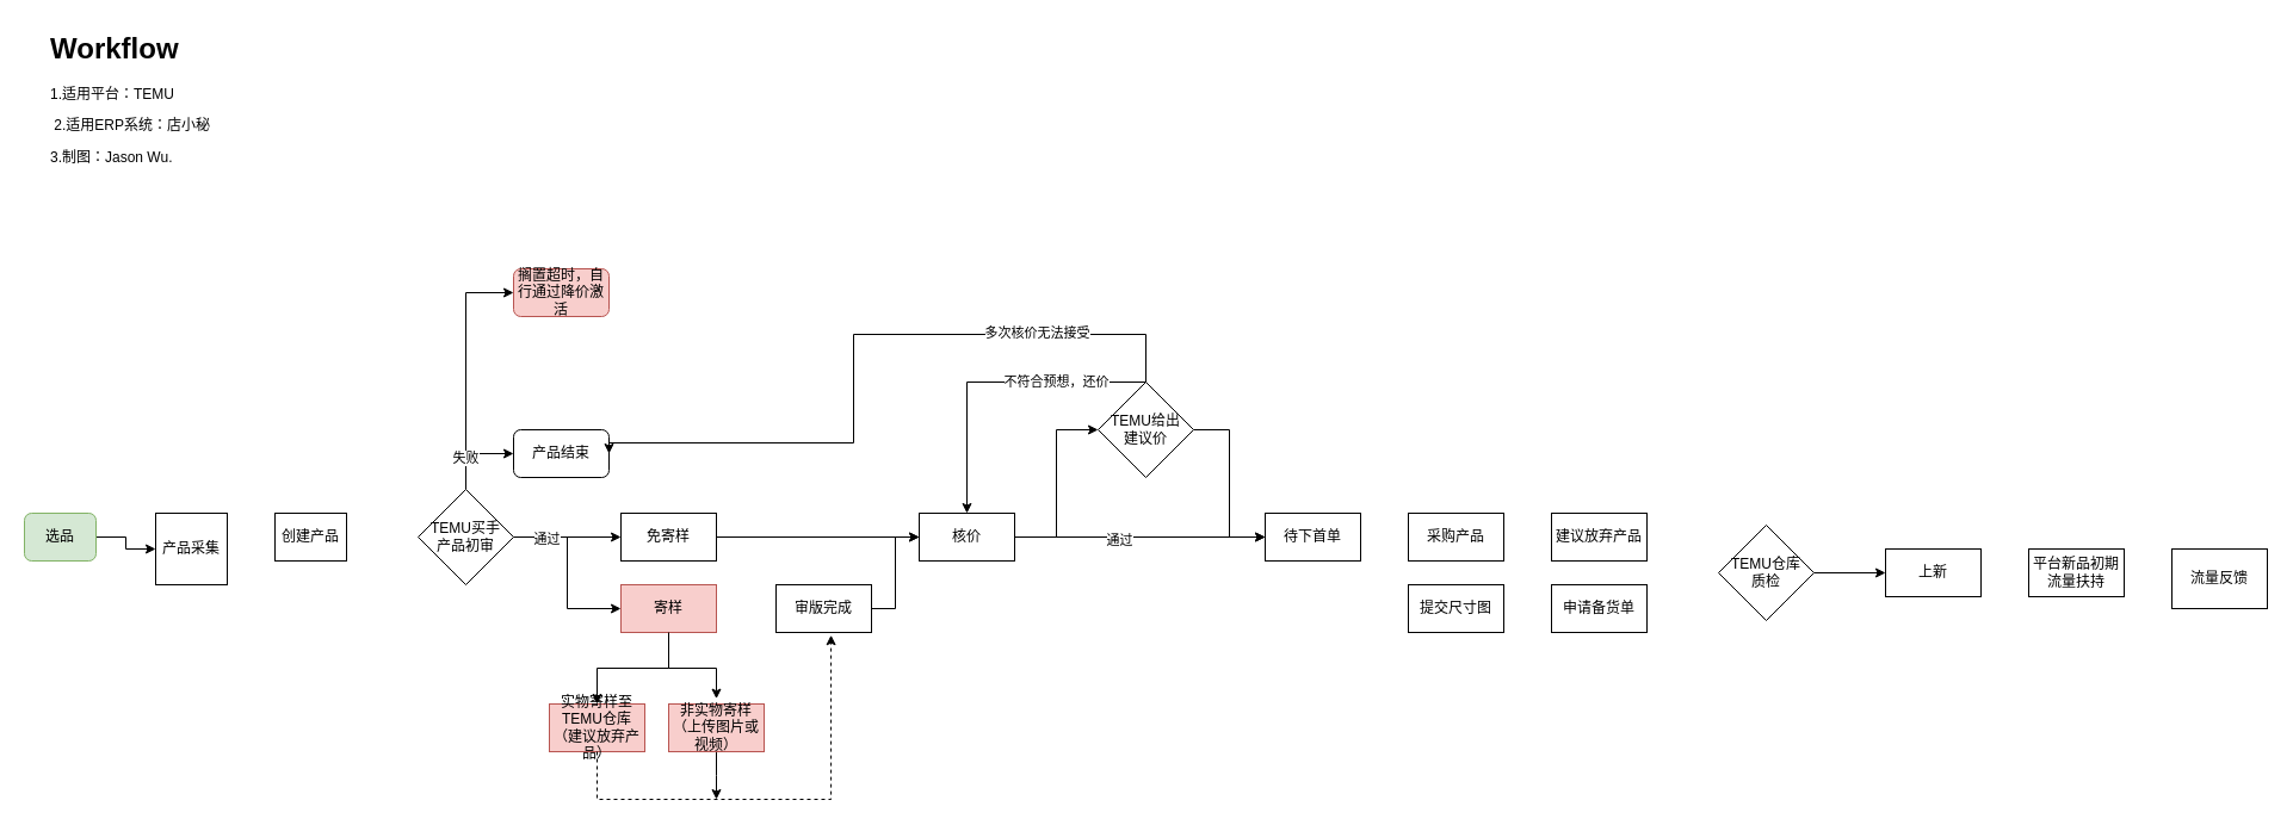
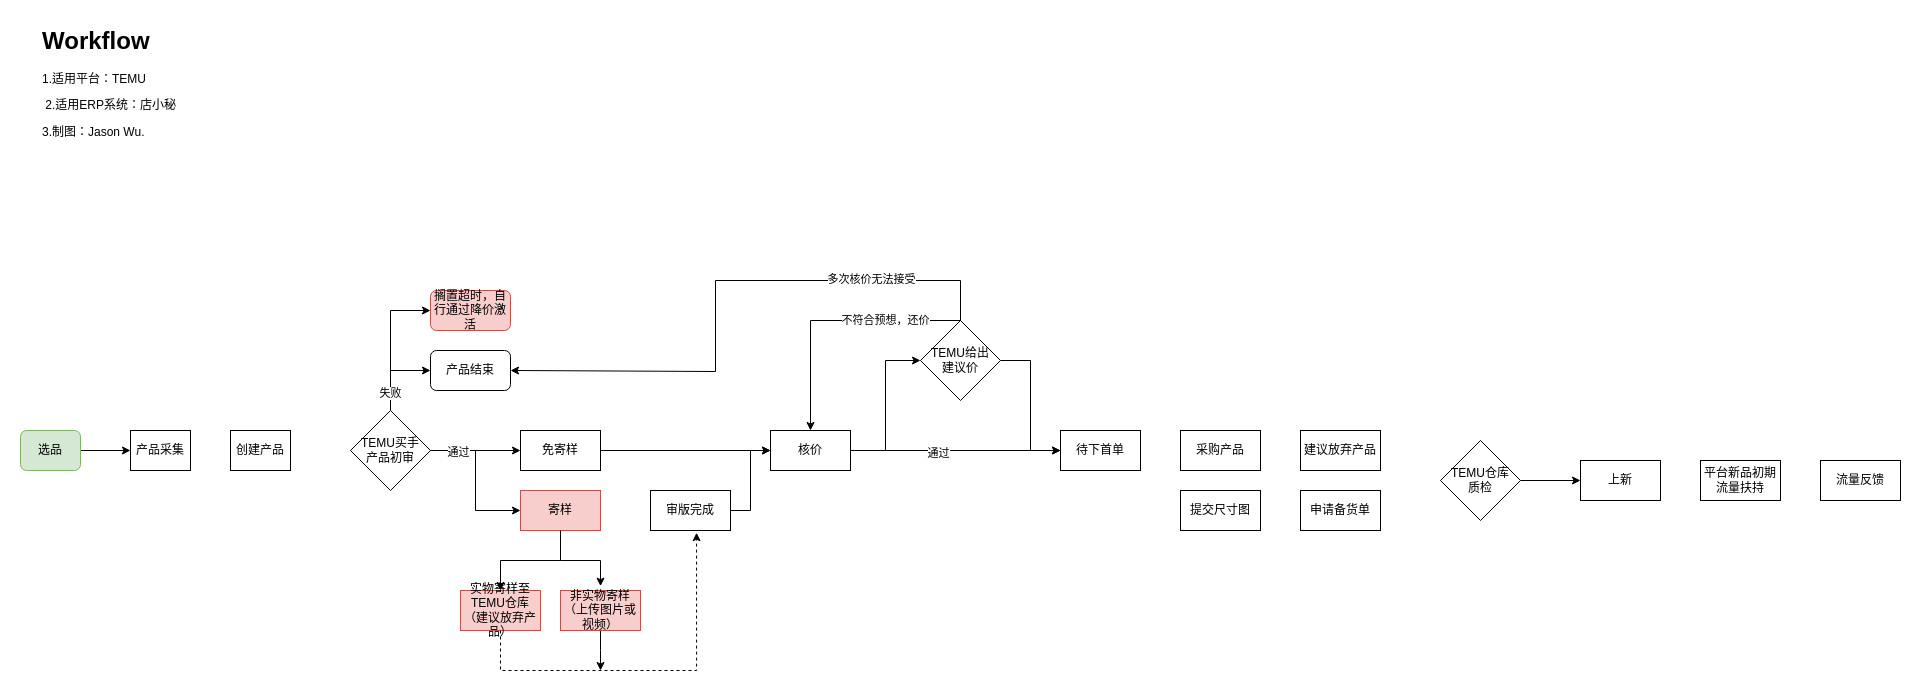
  <mxCell id="0" />
  <mxCell id="1" parent="0" />
  <mxCell id="2" style="edgeStyle=orthogonalEdgeStyle;rounded=0;orthogonalLoop=1;jettySize=auto;html=1;exitX=1;exitY=0.5;exitDx=0;exitDy=0;entryX=0;entryY=0.5;entryDx=0;entryDy=0;" edge="1" parent="1" source="3" target="12"><mxGeometry relative="1" as="geometry" /></mxCell>
  <mxCell id="3" value="选品" style="rounded=1;whiteSpace=wrap;html=1;fillColor=#d5e8d4;strokeColor=#82b366;" parent="1" vertex="1"><mxGeometry x="20" y="430" width="60" height="40" as="geometry" /></mxCell>
  <mxCell id="4" value="&lt;h1 style=&quot;margin-top: 0px;&quot;&gt;Workflow&lt;/h1&gt;&lt;p&gt;1.适用平台：TEMU&lt;/p&gt;&lt;p&gt;&amp;nbsp;&lt;span style=&quot;background-color: initial;&quot;&gt;2.适用ERP系统：店小秘&lt;/span&gt;&lt;/p&gt;&lt;p&gt;&lt;span style=&quot;background-color: initial;&quot;&gt;3.制图：Jason Wu.&lt;/span&gt;&lt;/p&gt;" style="text;html=1;whiteSpace=wrap;overflow=hidden;rounded=0;" parent="1" vertex="1"><mxGeometry x="40" y="20" width="280" height="120" as="geometry" /></mxCell>
  <mxCell id="5" style="edgeStyle=orthogonalEdgeStyle;rounded=0;orthogonalLoop=1;jettySize=auto;html=1;entryX=0;entryY=0.5;entryDx=0;entryDy=0;" edge="1" parent="1" source="11" target="14"><mxGeometry relative="1" as="geometry" /></mxCell>
  <mxCell id="6" style="edgeStyle=orthogonalEdgeStyle;rounded=0;orthogonalLoop=1;jettySize=auto;html=1;exitX=0.5;exitY=0;exitDx=0;exitDy=0;entryX=0;entryY=0.5;entryDx=0;entryDy=0;" edge="1" parent="1" source="11" target="15"><mxGeometry relative="1" as="geometry" /></mxCell>
  <mxCell id="7" value="失败" style="edgeLabel;html=1;align=center;verticalAlign=middle;resizable=0;points=[];" vertex="1" connectable="0" parent="6"><mxGeometry x="-0.737" y="1" relative="1" as="geometry"><mxPoint as="offset" /></mxGeometry></mxCell>
  <mxCell id="8" style="edgeStyle=orthogonalEdgeStyle;rounded=0;orthogonalLoop=1;jettySize=auto;html=1;entryX=0;entryY=0.5;entryDx=0;entryDy=0;" edge="1" parent="1" source="11" target="17"><mxGeometry relative="1" as="geometry" /></mxCell>
  <mxCell id="9" style="edgeStyle=orthogonalEdgeStyle;rounded=0;orthogonalLoop=1;jettySize=auto;html=1;entryX=0;entryY=0.5;entryDx=0;entryDy=0;" edge="1" parent="1" source="11" target="19"><mxGeometry relative="1" as="geometry" /></mxCell>
  <mxCell id="10" value="通过" style="edgeLabel;html=1;align=center;verticalAlign=middle;resizable=0;points=[];" vertex="1" connectable="0" parent="9"><mxGeometry x="-0.64" y="-1" relative="1" as="geometry"><mxPoint as="offset" /></mxGeometry></mxCell>
  <mxCell id="11" value="TEMU买手&lt;div&gt;产品初审&lt;/div&gt;" style="rhombus;whiteSpace=wrap;html=1;" vertex="1" parent="1"><mxGeometry x="350" y="410" width="80" height="80" as="geometry" /></mxCell>
- <mxCell id="12" value="产品采集" style="rounded=0;whiteSpace=wrap;html=1;" vertex="1" parent="1"><mxGeometry x="130" y="430" width="60" height="60" as="geometry" /></mxCell>
+ <mxCell id="12" value="产品采集" style="rounded=0;whiteSpace=wrap;html=1;" vertex="1" parent="1"><mxGeometry x="130" y="430" width="60" height="40" as="geometry" /></mxCell>
  <mxCell id="13" value="创建产品" style="rounded=0;whiteSpace=wrap;html=1;" vertex="1" parent="1"><mxGeometry x="230" y="430" width="60" height="40" as="geometry" /></mxCell>
- <mxCell id="14" value="产品结束" style="rounded=1;whiteSpace=wrap;html=1;" vertex="1" parent="1"><mxGeometry x="430" y="360" width="80" height="40" as="geometry" /></mxCell>
- <mxCell id="15" value="搁置超时，自行通过降价激活" style="rounded=1;whiteSpace=wrap;html=1;fillColor=#f8cecc;strokeColor=#b85450;" vertex="1" parent="1"><mxGeometry x="430" y="225" width="80" height="40" as="geometry" /></mxCell>
+ <mxCell id="14" value="产品结束" style="rounded=1;whiteSpace=wrap;html=1;" vertex="1" parent="1"><mxGeometry x="430" y="350" width="80" height="40" as="geometry" /></mxCell>
+ <mxCell id="15" value="搁置超时，自行通过降价激活" style="rounded=1;whiteSpace=wrap;html=1;fillColor=#f8cecc;strokeColor=#b85450;" vertex="1" parent="1"><mxGeometry x="430" y="290" width="80" height="40" as="geometry" /></mxCell>
  <mxCell id="16" style="edgeStyle=orthogonalEdgeStyle;rounded=0;orthogonalLoop=1;jettySize=auto;html=1;" edge="1" parent="1" source="17" target="28"><mxGeometry relative="1" as="geometry" /></mxCell>
  <mxCell id="17" value="免寄样" style="rounded=0;whiteSpace=wrap;html=1;" vertex="1" parent="1"><mxGeometry x="520" y="430" width="80" height="40" as="geometry" /></mxCell>
  <mxCell id="18" style="edgeStyle=orthogonalEdgeStyle;rounded=0;orthogonalLoop=1;jettySize=auto;html=1;entryX=0.5;entryY=0;entryDx=0;entryDy=0;" edge="1" parent="1" source="19" target="22"><mxGeometry relative="1" as="geometry" /></mxCell>
  <mxCell id="19" value="寄样" style="rounded=0;whiteSpace=wrap;html=1;fillColor=#f8cecc;strokeColor=#b85450;" vertex="1" parent="1"><mxGeometry x="520" y="490" width="80" height="40" as="geometry" /></mxCell>
  <mxCell id="20" style="edgeStyle=orthogonalEdgeStyle;rounded=0;orthogonalLoop=1;jettySize=auto;html=1;" edge="1" parent="1" source="21"><mxGeometry relative="1" as="geometry"><mxPoint x="600" y="670" as="targetPoint" /></mxGeometry></mxCell>
  <mxCell id="21" value="非实物寄样（上传图片或视频）" style="rounded=0;whiteSpace=wrap;html=1;fillColor=#f8cecc;strokeColor=#b85450;" vertex="1" parent="1"><mxGeometry x="560" y="590" width="80" height="40" as="geometry" /></mxCell>
  <mxCell id="22" value="实物寄样至TEMU仓库（建议放弃产品）" style="rounded=0;whiteSpace=wrap;html=1;fillColor=#f8cecc;strokeColor=#b85450;" vertex="1" parent="1"><mxGeometry x="460" y="590" width="80" height="40" as="geometry" /></mxCell>
  <mxCell id="23" style="edgeStyle=orthogonalEdgeStyle;rounded=0;orthogonalLoop=1;jettySize=auto;html=1;entryX=0;entryY=0.5;entryDx=0;entryDy=0;" edge="1" parent="1" source="24" target="28"><mxGeometry relative="1" as="geometry" /></mxCell>
  <mxCell id="24" value="审版完成" style="rounded=0;whiteSpace=wrap;html=1;" vertex="1" parent="1"><mxGeometry x="650" y="490" width="80" height="40" as="geometry" /></mxCell>
  <mxCell id="25" style="edgeStyle=orthogonalEdgeStyle;rounded=0;orthogonalLoop=1;jettySize=auto;html=1;entryX=0;entryY=0.5;entryDx=0;entryDy=0;" edge="1" parent="1" source="28" target="31"><mxGeometry relative="1" as="geometry" /></mxCell>
  <mxCell id="26" value="通过" style="edgeLabel;html=1;align=center;verticalAlign=middle;resizable=0;points=[];" vertex="1" connectable="0" parent="25"><mxGeometry x="-0.175" y="-2" relative="1" as="geometry"><mxPoint as="offset" /></mxGeometry></mxCell>
  <mxCell id="27" style="edgeStyle=orthogonalEdgeStyle;rounded=0;orthogonalLoop=1;jettySize=auto;html=1;entryX=0;entryY=0.5;entryDx=0;entryDy=0;" edge="1" parent="1" source="28" target="35"><mxGeometry relative="1" as="geometry" /></mxCell>
  <mxCell id="28" value="核价" style="rounded=0;whiteSpace=wrap;html=1;" vertex="1" parent="1"><mxGeometry x="770" y="430" width="80" height="40" as="geometry" /></mxCell>
  <mxCell id="29" style="edgeStyle=orthogonalEdgeStyle;rounded=0;orthogonalLoop=1;jettySize=auto;html=1;entryX=0.5;entryY=-0.109;entryDx=0;entryDy=0;entryPerimeter=0;" edge="1" parent="1" source="19" target="21"><mxGeometry relative="1" as="geometry" /></mxCell>
  <mxCell id="30" style="edgeStyle=orthogonalEdgeStyle;rounded=0;orthogonalLoop=1;jettySize=auto;html=1;entryX=0.576;entryY=1.056;entryDx=0;entryDy=0;entryPerimeter=0;dashed=1;" edge="1" parent="1" source="22" target="24"><mxGeometry relative="1" as="geometry"><Array as="points"><mxPoint x="500" y="670" /><mxPoint x="696" y="670" /></Array></mxGeometry></mxCell>
  <mxCell id="31" value="待下首单" style="rounded=0;whiteSpace=wrap;html=1;" vertex="1" parent="1"><mxGeometry x="1060" y="430" width="80" height="40" as="geometry" /></mxCell>
  <mxCell id="32" style="edgeStyle=orthogonalEdgeStyle;rounded=0;orthogonalLoop=1;jettySize=auto;html=1;entryX=0;entryY=0.5;entryDx=0;entryDy=0;" edge="1" parent="1" source="35" target="31"><mxGeometry relative="1" as="geometry" /></mxCell>
  <mxCell id="33" style="edgeStyle=orthogonalEdgeStyle;rounded=0;orthogonalLoop=1;jettySize=auto;html=1;entryX=0.5;entryY=0;entryDx=0;entryDy=0;" edge="1" parent="1" source="35" target="28"><mxGeometry relative="1" as="geometry"><Array as="points"><mxPoint x="810" y="320" /></Array></mxGeometry></mxCell>
  <mxCell id="34" value="不符合预想，还价" style="edgeLabel;html=1;align=center;verticalAlign=middle;resizable=0;points=[];" vertex="1" connectable="0" parent="33"><mxGeometry x="-0.415" y="-1" relative="1" as="geometry"><mxPoint as="offset" /></mxGeometry></mxCell>
  <mxCell id="35" value="TEMU给出&lt;div&gt;建议价&lt;/div&gt;" style="rhombus;whiteSpace=wrap;html=1;" vertex="1" parent="1"><mxGeometry x="920" y="320" width="80" height="80" as="geometry" /></mxCell>
  <mxCell id="36" style="edgeStyle=orthogonalEdgeStyle;rounded=0;orthogonalLoop=1;jettySize=auto;html=1;entryX=1;entryY=0.5;entryDx=0;entryDy=0;" edge="1" parent="1" source="35" target="14"><mxGeometry relative="1" as="geometry"><Array as="points"><mxPoint x="960" y="280" /><mxPoint x="715" y="280" /><mxPoint x="715" y="371" /><mxPoint x="510" y="371" /></Array></mxGeometry></mxCell>
  <mxCell id="37" value="多次核价无法接受" style="edgeLabel;html=1;align=center;verticalAlign=middle;resizable=0;points=[];" vertex="1" connectable="0" parent="36"><mxGeometry x="-0.552" y="-2" relative="1" as="geometry"><mxPoint as="offset" /></mxGeometry></mxCell>
  <mxCell id="38" value="采购产品" style="rounded=0;whiteSpace=wrap;html=1;" vertex="1" parent="1"><mxGeometry x="1180" y="430" width="80" height="40" as="geometry" /></mxCell>
  <mxCell id="39" value="建议放弃产品" style="rounded=0;whiteSpace=wrap;html=1;" vertex="1" parent="1"><mxGeometry x="1300" y="430" width="80" height="40" as="geometry" /></mxCell>
  <mxCell id="40" value="提交尺寸图" style="rounded=0;whiteSpace=wrap;html=1;" vertex="1" parent="1"><mxGeometry x="1180" y="490" width="80" height="40" as="geometry" /></mxCell>
  <mxCell id="41" value="申请备货单" style="rounded=0;whiteSpace=wrap;html=1;" vertex="1" parent="1"><mxGeometry x="1300" y="490" width="80" height="40" as="geometry" /></mxCell>
  <mxCell id="42" style="edgeStyle=orthogonalEdgeStyle;rounded=0;orthogonalLoop=1;jettySize=auto;html=1;entryX=0;entryY=0.5;entryDx=0;entryDy=0;" edge="1" parent="1" source="43" target="44"><mxGeometry relative="1" as="geometry" /></mxCell>
  <mxCell id="43" value="TEMU仓库&lt;div&gt;质检&lt;/div&gt;" style="rhombus;whiteSpace=wrap;html=1;" vertex="1" parent="1"><mxGeometry x="1440" y="440" width="80" height="80" as="geometry" /></mxCell>
  <mxCell id="44" value="上新" style="rounded=0;whiteSpace=wrap;html=1;" vertex="1" parent="1"><mxGeometry x="1580" y="460" width="80" height="40" as="geometry" /></mxCell>
  <mxCell id="45" value="平台新品初期流量扶持" style="rounded=0;whiteSpace=wrap;html=1;" vertex="1" parent="1"><mxGeometry x="1700" y="460" width="80" height="40" as="geometry" /></mxCell>
- <mxCell id="46" value="流量反馈" style="rounded=0;whiteSpace=wrap;html=1;" vertex="1" parent="1"><mxGeometry x="1820" y="460" width="80" height="50" as="geometry" /></mxCell>
+ <mxCell id="46" value="流量反馈" style="rounded=0;whiteSpace=wrap;html=1;" vertex="1" parent="1"><mxGeometry x="1820" y="460" width="80" height="40" as="geometry" /></mxCell>
